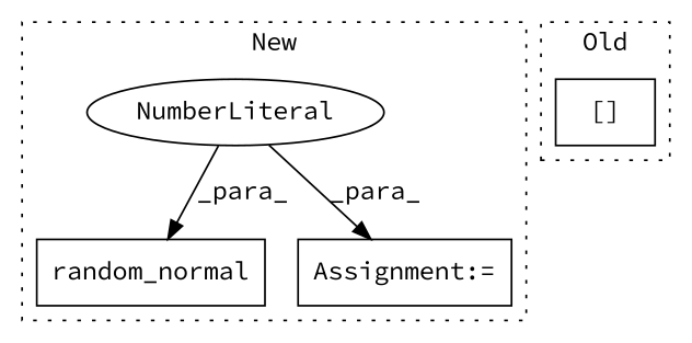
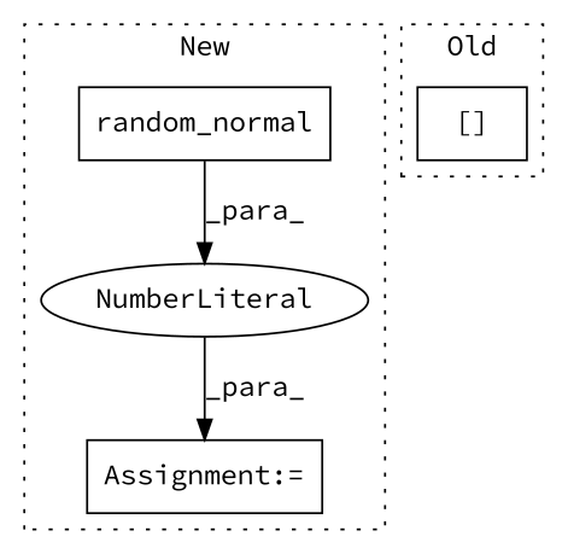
  digraph {
    fontname="Source Code Pro"
    node [fontname="Source Code Pro" l=1 shape=box]
    edge [fontname="Source Code Pro"]
    n1 [a=32 l="14,1" label=random_normal s="6387,6418"]
    n2 [a=7 label="Assignment:=" s=6375]
    n3 [a=34 label=NumberLiteral s=6413 shape=ellipse]
    n4 [a=2 l="18,1" label="[]" s="2497,2518"]
    subgraph cluster_1 {
      label=New
      style=dotted
      n1
      n2
      n3
    }
    subgraph cluster_2 {
      label=Old
      style=dotted
      n4
    }
-   n3 -> n1 [label=_para_]
+   n1 -> n3 [label=_para_]
    n3 -> n2 [label=_para_]
  }
